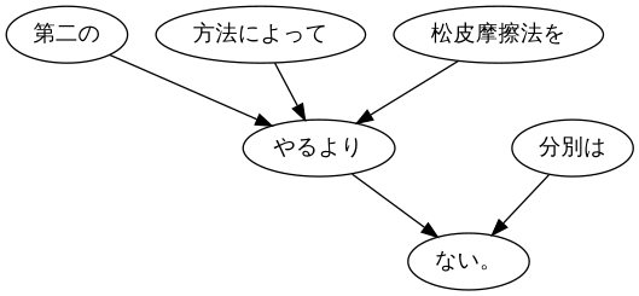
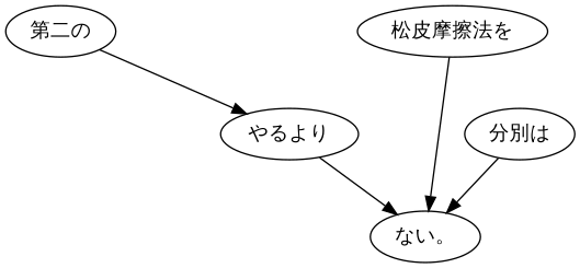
  digraph {
    fontname="Liberation Serif"
    node [fontname="Liberation Serif"]
    edge [fontname="Liberation Serif"]
    n1 [label="ない。"]
    n2 [label="第二の"]
    n3 [label="やるより"]
-   n4 [label="方法によって"]
    n5 [label="松皮摩擦法を"]
    n6 [label="分別は"]
    n2 -> n3
    n3 -> n1
-   n4 -> n3
-   n5 -> n3
+   n5 -> n1
    n6 -> n1
  }
